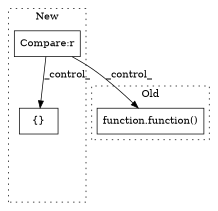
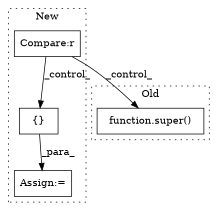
  digraph {
    node [shape=box]
    n1 [a=59 l="1,0" label="{}" s="14284,14297"]
+   n2 [a=68 l=3 label="Assign:=" s=14281]
    n3 [a=40 l=24 label="Compare:r" s=14192]
-   n4 [a=75 l="6,1" label="function.function()" s="17013,17029"]
+   n4 [a=75 l="6,1" label="function.super()" s="17013,17029"]
    subgraph cluster_1 {
      label=New
      style=dotted
      n1
+     n2
      n3
    }
    subgraph cluster_2 {
      label=Old
      style=dotted
      n4
    }
+   n1 -> n2 [label=_para_]
    n3 -> n1 [label=_control_]
    n3 -> n4 [label=_control_]
  }
